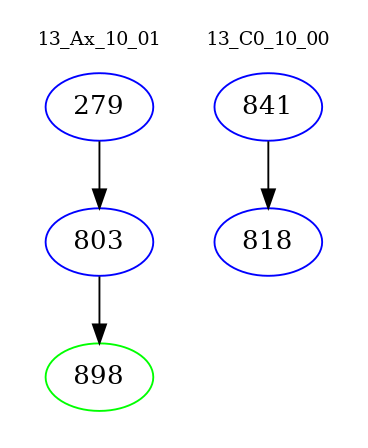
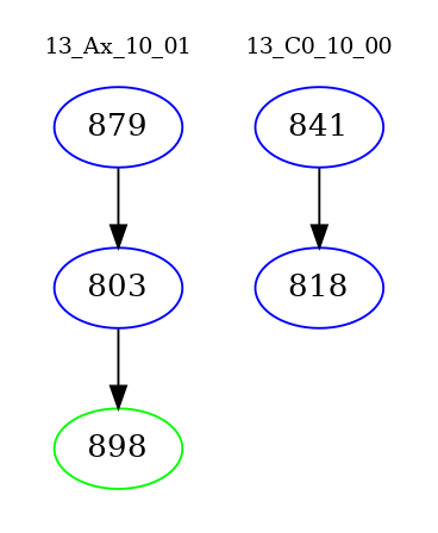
  digraph {
    node [color=blue]
    edge [color=black]
-   n1 [label=279]
+   n1 [label=879]
    n2 [label=803]
    n3 [color=green label=898]
    n4 [label=841]
    n5 [label=818]
    subgraph cluster_1 {
      color=white
      fontsize=10
      label="13_Ax_10_01"
      n1
      n2
      n3
    }
    subgraph cluster_2 {
      color=white
      fontsize=10
      label="13_C0_10_00"
      n4
      n5
    }
    n1 -> n2
    n2 -> n3
    n4 -> n5
  }
